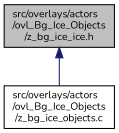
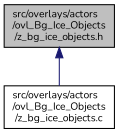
  digraph {
    fontname=Nunito
    node [color=black fontname=Nunito fontsize=10 shape=record style=filled]
-   n1 [fillcolor=grey75 fontcolor=black height=0.2 label="src/overlays/actors\l/ovl_Bg_Ice_Objects\l/z_bg_ice_ice.h" width=0.4]
+   n1 [fillcolor=grey75 fontcolor=black height=0.2 label="src/overlays/actors\l/ovl_Bg_Ice_Objects\l/z_bg_ice_objects.h" width=0.4]
    n2 [fillcolor=white height=0.2 label="src/overlays/actors\l/ovl_Bg_Ice_Objects\l/z_bg_ice_objects.c" width=0.4]
    n1 -> n2 [color=midnightblue dir=back fontname=Nunito fontsize=10 labelfontname=Helvetica labelfontsize=10 style=solid]
  }
